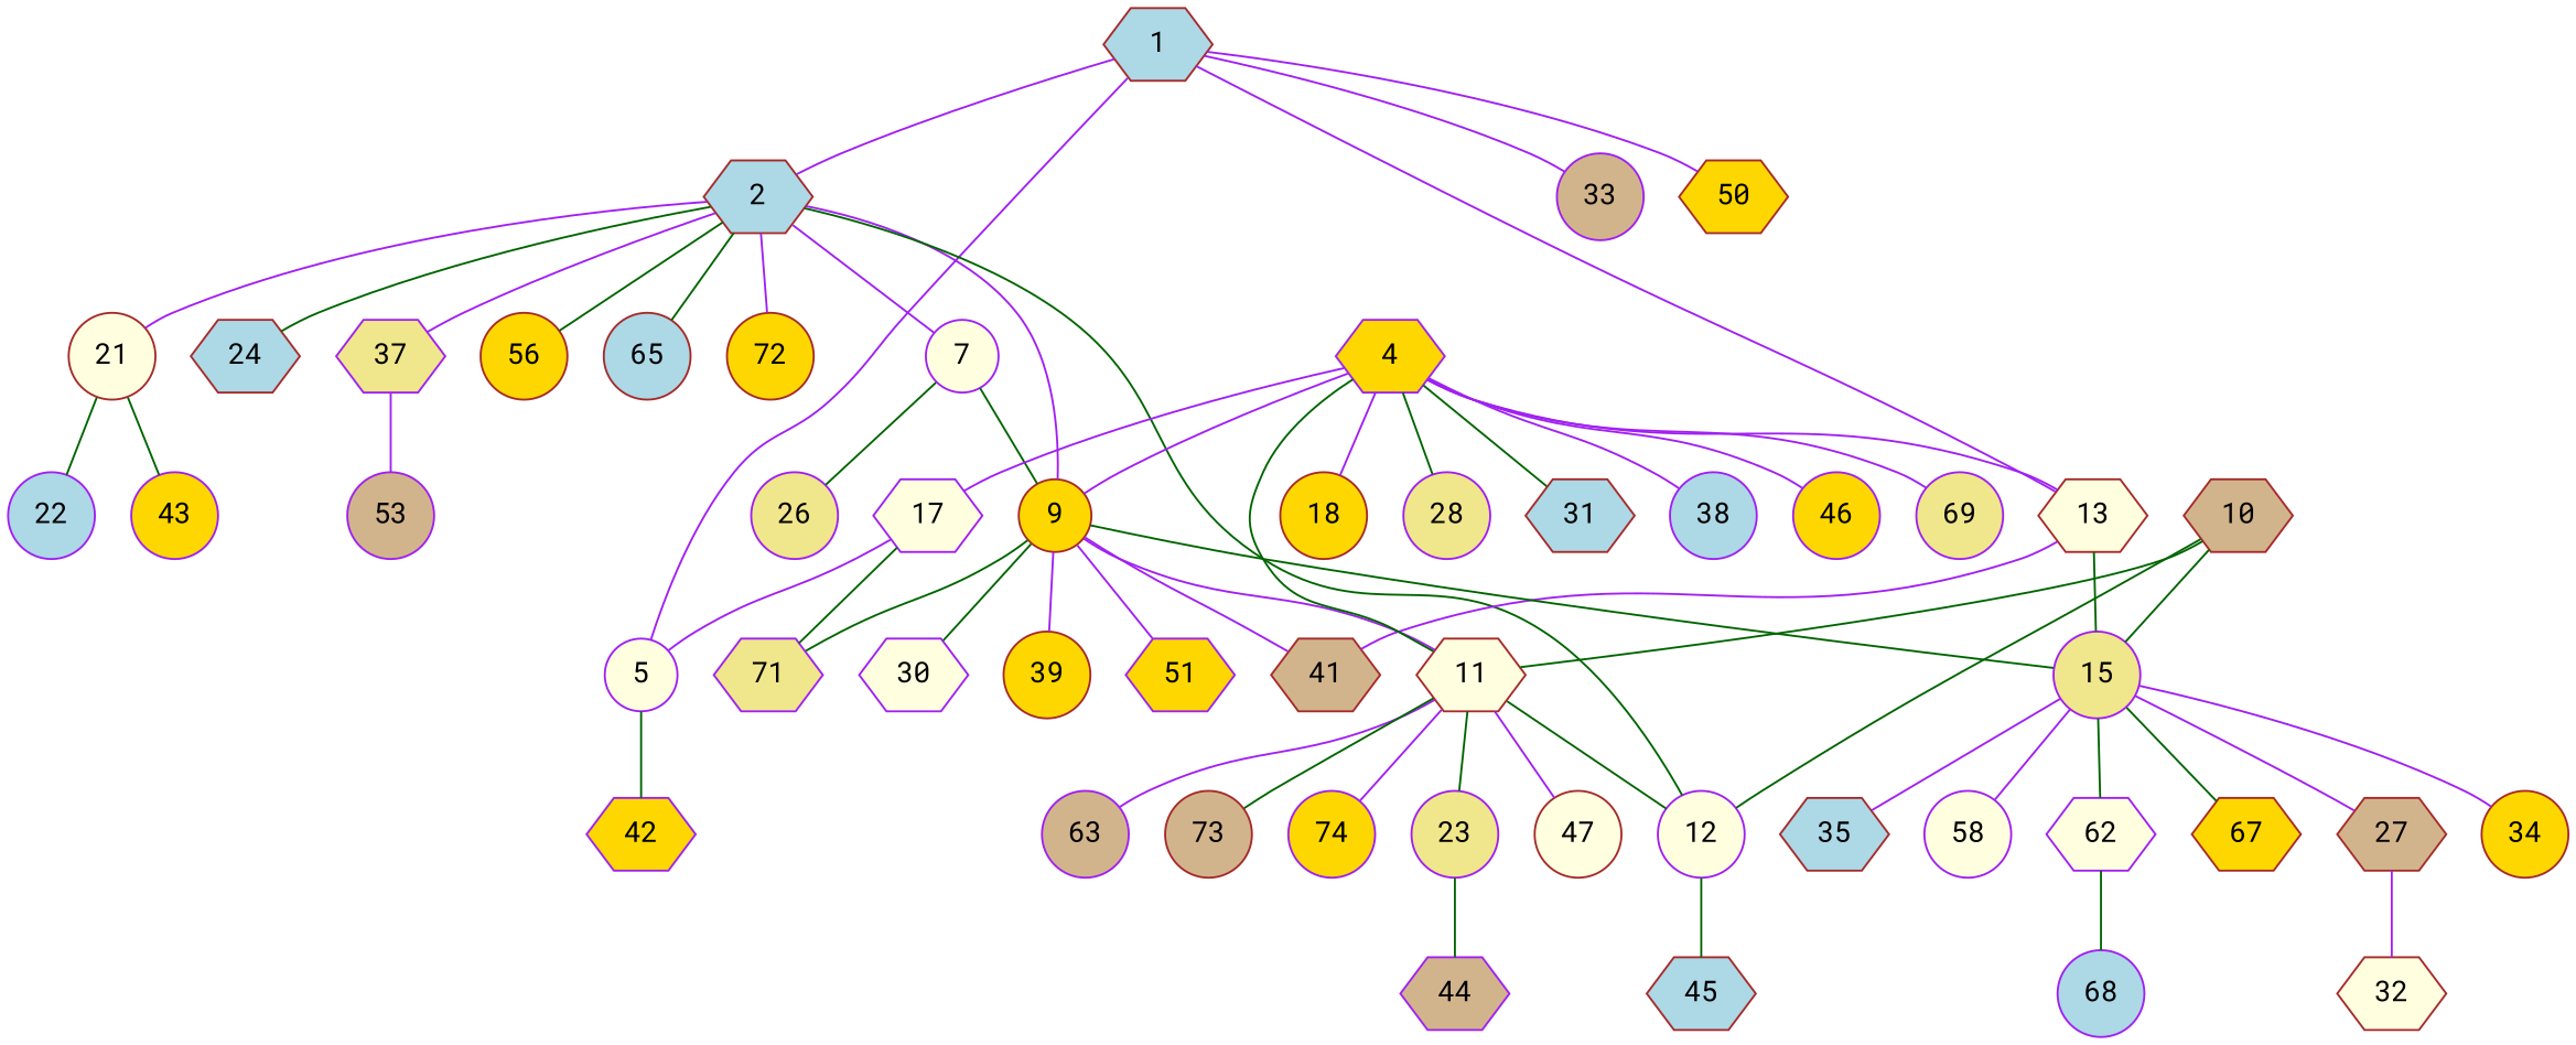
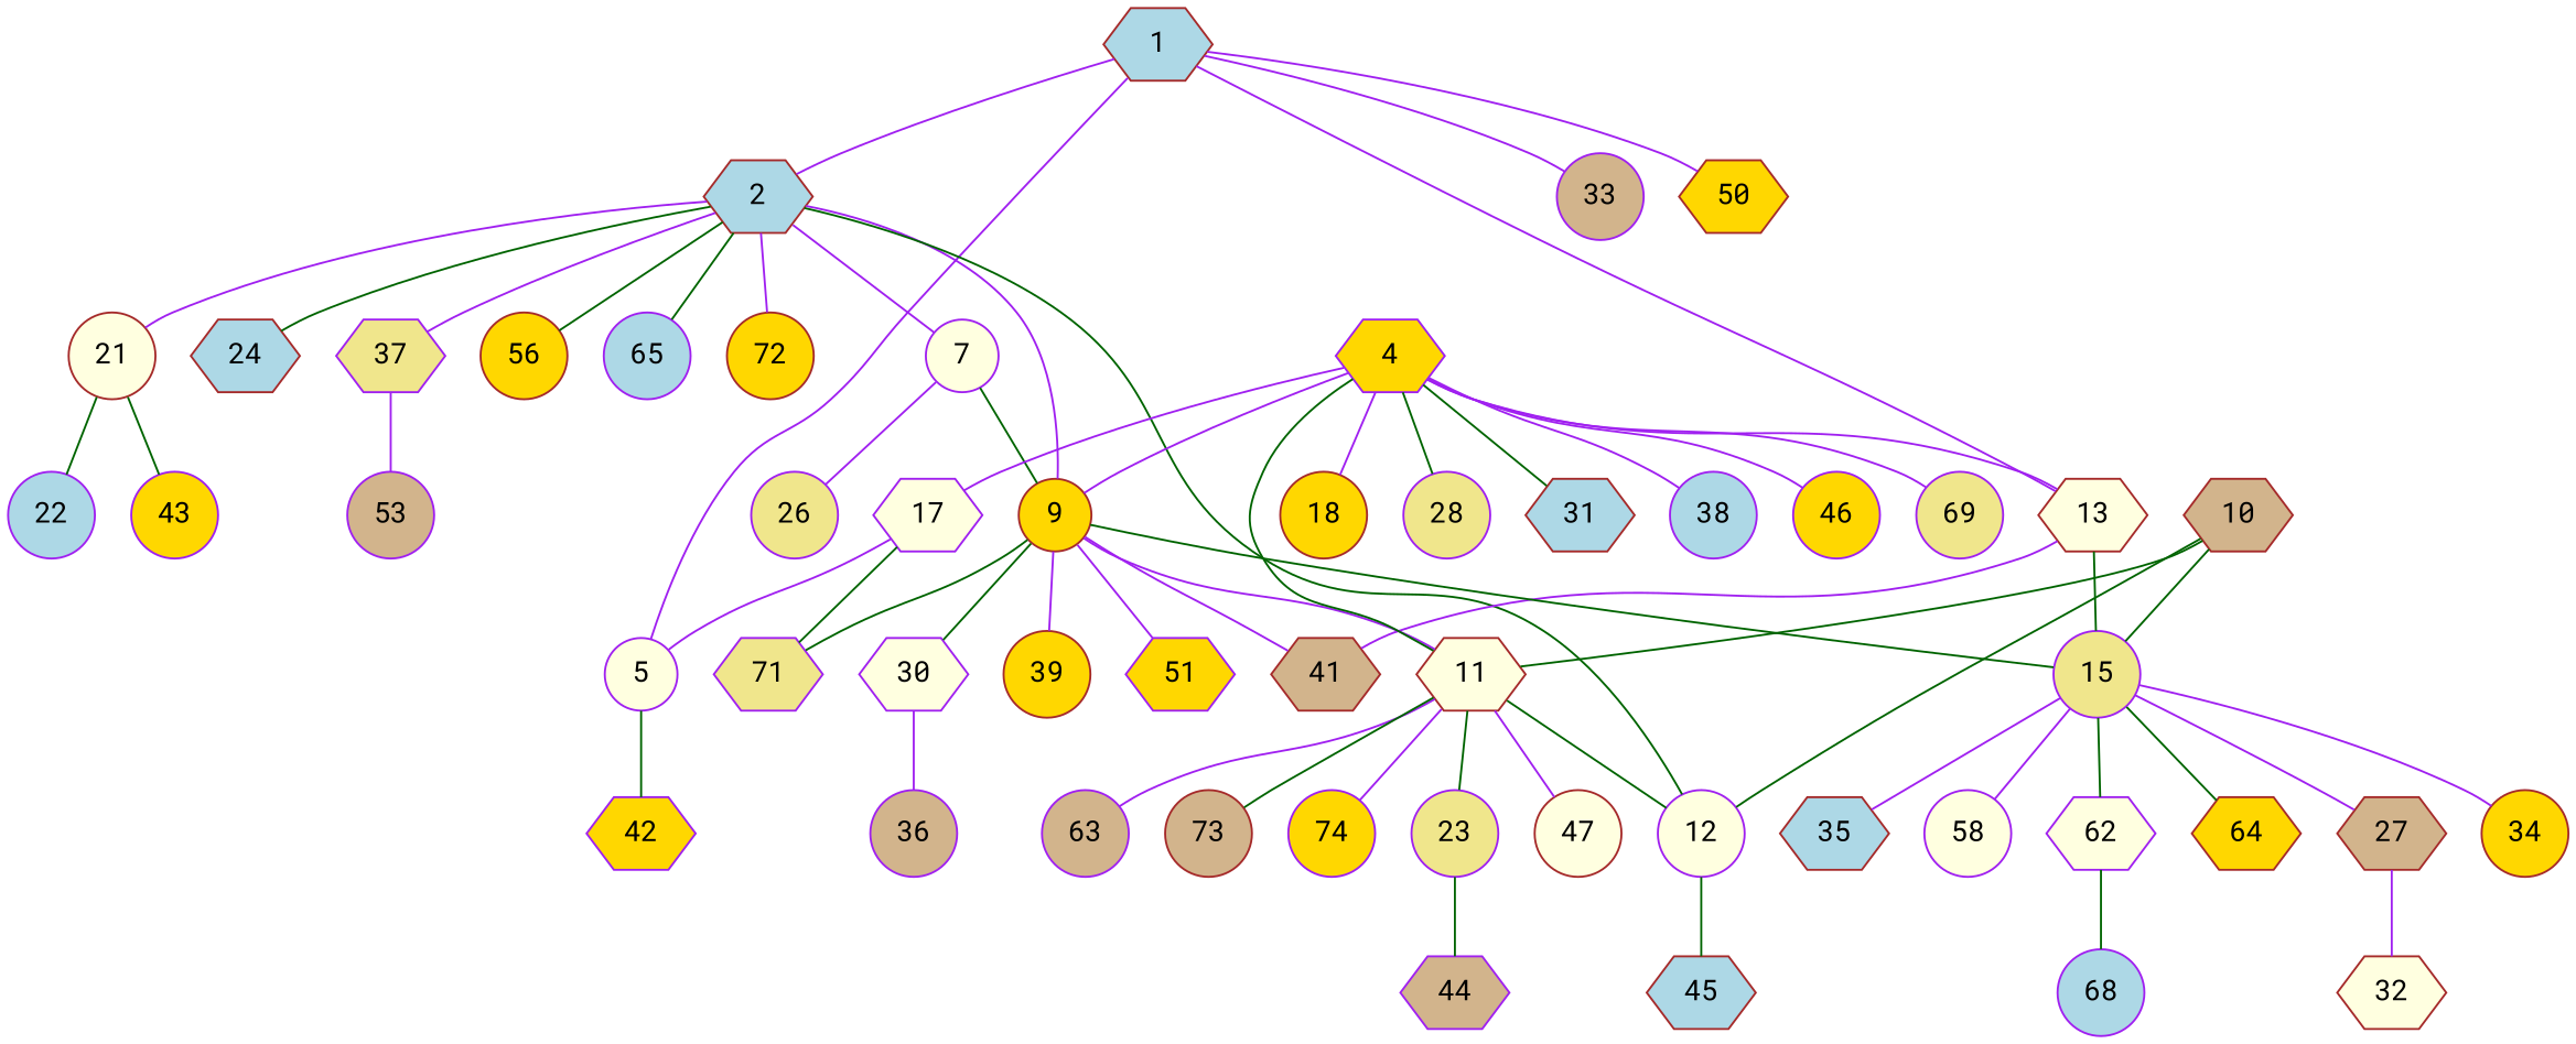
  graph {
    fontname="Roboto Mono"
    node [color=purple fillcolor=gold fontname="Roboto Mono" shape=circle style=filled]
    edge [color=purple fontname="Roboto Mono"]
    1 [color=brown fillcolor=lightblue shape=hexagon super="+3"]
    2 [color=brown fillcolor=lightblue shape=hexagon super="+8"]
    5 [fillcolor=lightyellow super="+25"]
    13 [color=brown fillcolor=lightyellow shape=hexagon super="+14"]
    33 [fillcolor=tan super="+52"]
    50 [color=brown shape=hexagon]
    7 [fillcolor=lightyellow super="+20"]
    9 [color=brown super="+40"]
    12 [fillcolor=lightyellow super="+29"]
    21 [color=brown fillcolor=lightyellow]
    24 [color=brown fillcolor=lightblue shape=hexagon super="+54"]
    37 [fillcolor=khaki shape=hexagon super="+70"]
    56 [color=brown super="+66"]
-   65 [color=brown fillcolor=lightblue]
+   65 [fillcolor=lightblue]
    72 [color=brown]
    42 [shape=hexagon super="+61"]
    15 [fillcolor=khaki super="+16"]
    41 [color=brown fillcolor=tan shape=hexagon]
    26 [fillcolor=khaki]
    11 [color=brown fillcolor=lightyellow shape=hexagon super="+57"]
    71 [fillcolor=khaki shape=hexagon]
    30 [fillcolor=lightyellow shape=hexagon]
    39 [color=brown]
    51 [shape=hexagon]
    45 [color=brown fillcolor=lightblue shape=hexagon super="+55"]
    22 [fillcolor=lightblue]
    43 [super="+48"]
    53 [fillcolor=tan]
    4 [shape=hexagon super="+6"]
    17 [fillcolor=lightyellow shape=hexagon]
    18 [color=brown super="+19"]
    28 [fillcolor=khaki]
    31 [color=brown fillcolor=lightblue shape=hexagon]
    38 [fillcolor=lightblue]
    46
    69 [fillcolor=khaki]
    23 [fillcolor=khaki super="+49"]
    47 [color=brown fillcolor=lightyellow]
    63 [fillcolor=tan]
    73 [color=brown fillcolor=tan]
    74
    27 [color=brown fillcolor=tan shape=hexagon super="+60"]
    34 [color=brown]
    35 [color=brown fillcolor=lightblue shape=hexagon]
    58 [fillcolor=lightyellow]
    62 [fillcolor=lightyellow shape=hexagon super="+64"]
-   67 [color=brown shape=hexagon]
+   67 [color=brown shape=hexagon label=64]
+   36 [fillcolor=tan]
    10 [color=brown fillcolor=tan shape=hexagon super="+59"]
    44 [fillcolor=tan shape=hexagon]
    32 [color=brown fillcolor=lightyellow shape=hexagon]
    68 [fillcolor=lightblue]
    1 -- 2 [weight=2]
    1 -- 5
    1 -- 13
    1 -- 33
    1 -- 50
    2 -- 7
    2 -- 9
    2 -- 12 [color=darkgreen]
    2 -- 21
    2 -- 24 [color=darkgreen]
    2 -- 37
    2 -- 56 [color=darkgreen]
    2 -- 65 [color=darkgreen]
    2 -- 72
    5 -- 42 [color=darkgreen]
    13 -- 15 [color=darkgreen weight=2]
    13 -- 41
    7 -- 9 [color=darkgreen]
-   7 -- 26 [color=darkgreen]
+   7 -- 26
    9 -- 15 [color=darkgreen]
    9 -- 41
    9 -- 11
    9 -- 71 [color=darkgreen]
    9 -- 30 [color=darkgreen]
    9 -- 39
    9 -- 51
    12 -- 45 [color=darkgreen]
    21 -- 22 [color=darkgreen]
    21 -- 43 [color=darkgreen]
    37 -- 53
    15 -- 27
    15 -- 34
    15 -- 35
    15 -- 58
    15 -- 62 [color=darkgreen]
    15 -- 67 [color=darkgreen]
    11 -- 12 [color=darkgreen]
    11 -- 23 [color=darkgreen]
    11 -- 47
    11 -- 63
    11 -- 73 [color=darkgreen]
    11 -- 74
+   30 -- 36
    4 -- 13
    4 -- 9
    4 -- 11 [color=darkgreen]
    4 -- 17
    4 -- 18
    4 -- 28 [color=darkgreen]
    4 -- 31 [color=darkgreen]
    4 -- 38
    4 -- 46
    4 -- 69
    17 -- 5 [weight=2]
    17 -- 71 [color=darkgreen]
    23 -- 44 [color=darkgreen]
    27 -- 32
    62 -- 68 [color=darkgreen]
    10 -- 12 [color=darkgreen]
    10 -- 15 [color=darkgreen]
    10 -- 11 [color=darkgreen]
  }
